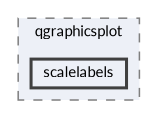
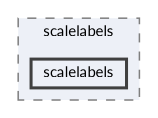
  digraph {
    compound=true
    fontname=Lato
    n1 [color=grey25 fillcolor="#edf0f7" fontname=Lato fontsize=10 height=0.2 label=scalelabels shape=box style="filled,bold" width=0.4]
    subgraph cluster_1 {
      bgcolor="#edf0f7"
      fontsize=10
-     label=qgraphicsplot
+     label=scalelabels
      pencolor=grey50
      style="filled,dashed"
      n1
    }
  }
